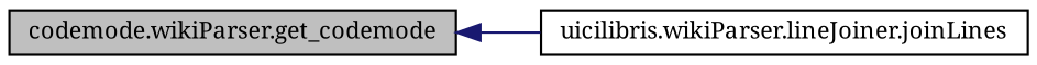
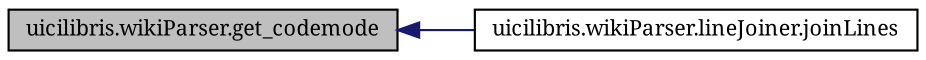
  digraph {
    rankdir=LR
    fontname="Noto Serif"
    node [color=black fontname="Noto Serif" fontsize=10 shape=record style=filled]
-   n1 [fillcolor=grey75 fontcolor=black height=0.2 label="codemode.wikiParser.get_codemode" width=0.4]
+   n1 [fillcolor=grey75 fontcolor=black height=0.2 label="uicilibris.wikiParser.get_codemode" width=0.4]
    n2 [fillcolor=white height=0.2 label="uicilibris.wikiParser.lineJoiner.joinLines" width=0.4]
    n1 -> n2 [color=midnightblue dir=back fontname="Noto Serif" fontsize=10 labelfontname=FreeSans labelfontsize=10 style=solid]
  }
